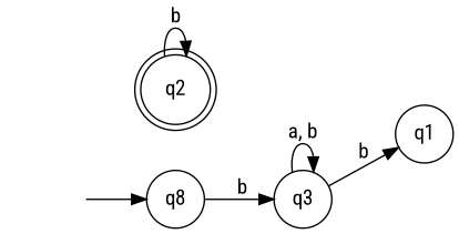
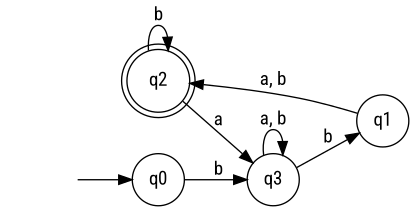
  digraph {
    fontname="Roboto Condensed"
    rankdir=LR
    node [fontname="Roboto Condensed" shape=circle]
    edge [fontname="Roboto Condensed"]
    q2 [shape=doublecircle]
    q1
    q3
    _nil [style=invis shape=""]
-   q0 [label=q8]
+   q0
    q2 -> q2 [label=b]
+   q2 -> q3 [label=a]
+   q1 -> q2 [label="a, b"]
    q3 -> q1 [label=b]
    q3 -> q3 [label="a, b"]
    _nil -> q0
    q0 -> q3 [label=b]
  }
